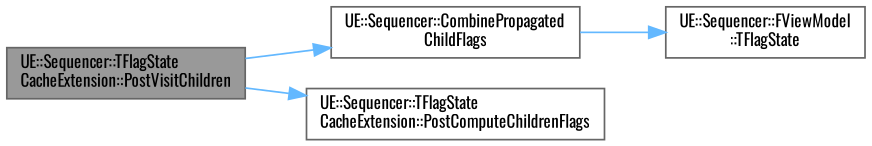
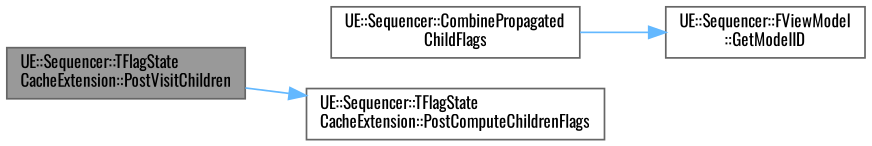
  digraph {
    fontname=Oswald
    rankdir=LR
    node [color=grey40 fillcolor=white fontname=Oswald fontsize=10 shape=box style=filled]
    edge [color=steelblue1 fontname=Oswald fontsize=10 labelfontname=Helvetica labelfontsize=10 style=solid]
    n1 [color=gray40 fillcolor=grey60 fontcolor=black height=0.2 label="UE::Sequencer::TFlagState\lCacheExtension::PostVisitChildren" width=0.4]
    n2 [height=0.2 label="UE::Sequencer::CombinePropagated\lChildFlags" width=0.4]
    n3 [height=0.2 label="UE::Sequencer::TFlagState\lCacheExtension::PostComputeChildrenFlags" width=0.4]
-   n4 [height=0.2 label="UE::Sequencer::FViewModel\l::TFlagState" width=0.4]
-   n1 -> n2
+   n4 [height=0.2 label="UE::Sequencer::FViewModel\l::GetModelID" width=0.4]
    n1 -> n3
    n2 -> n4
  }
